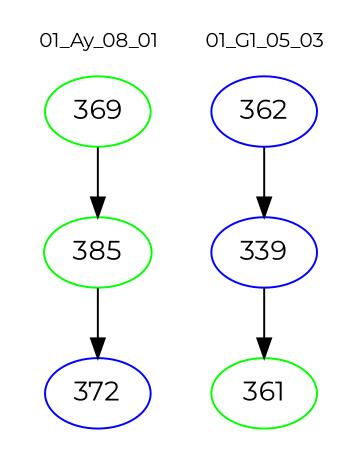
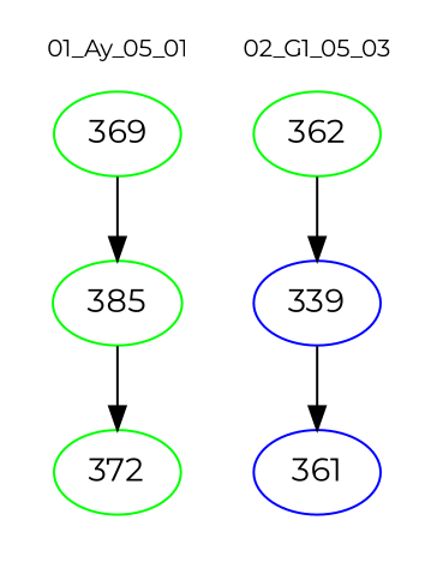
  digraph {
    fontname=Montserrat
    node [color=green fontname=Montserrat]
    edge [color=black fontname=Montserrat]
    n1 [label=369]
    n2 [label=385]
-   n3 [color=blue label=372]
-   n4 [color=blue label=362]
+   n3 [label=372]
+   n4 [label=362]
    n5 [color=blue label=339]
-   n6 [label=361]
+   n6 [color=blue label=361]
    subgraph cluster_1 {
      color=white
      fontsize=10
-     label="01_Ay_08_01"
+     label="01_Ay_05_01"
      n1
      n2
      n3
    }
    subgraph cluster_2 {
      color=white
      fontsize=10
-     label="01_G1_05_03"
+     label="02_G1_05_03"
      n4
      n5
      n6
    }
    n1 -> n2
    n2 -> n3
    n4 -> n5
    n5 -> n6
  }
